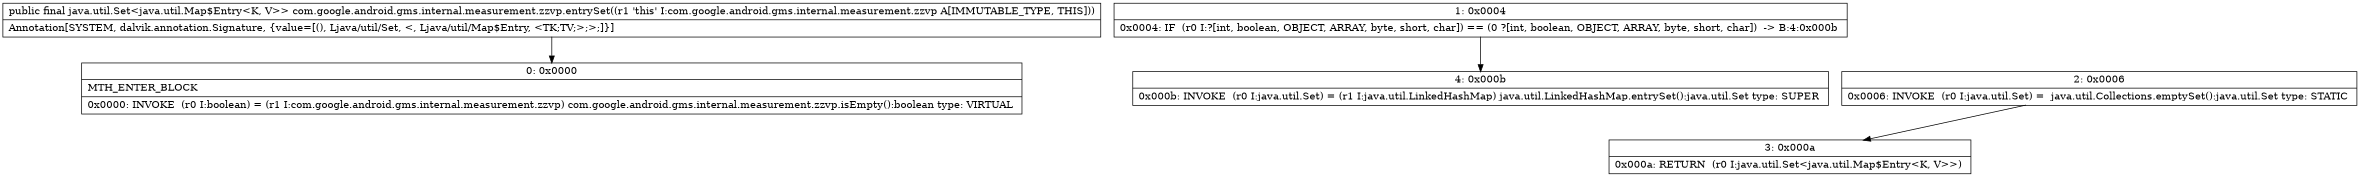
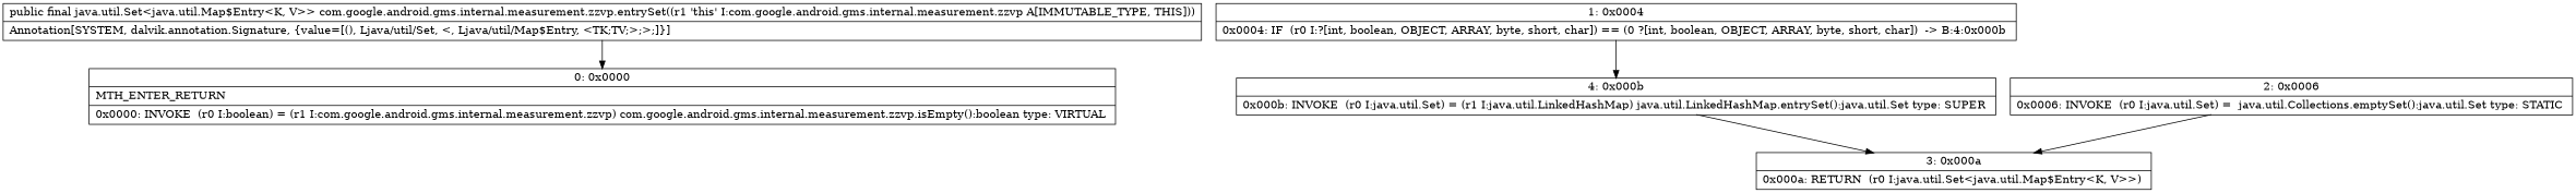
  digraph {
    node [shape=record]
-   n1 [label="{0\:\ 0x0000|MTH_ENTER_BLOCK\l|0x0000: INVOKE  (r0 I:boolean) = (r1 I:com.google.android.gms.internal.measurement.zzvp) com.google.android.gms.internal.measurement.zzvp.isEmpty():boolean type: VIRTUAL \l}"]
+   n1 [label="{0\:\ 0x0000|MTH_ENTER_RETURN\l|0x0000: INVOKE  (r0 I:boolean) = (r1 I:com.google.android.gms.internal.measurement.zzvp) com.google.android.gms.internal.measurement.zzvp.isEmpty():boolean type: VIRTUAL \l}"]
    n2 [label="{1\:\ 0x0004|0x0004: IF  (r0 I:?[int, boolean, OBJECT, ARRAY, byte, short, char]) == (0 ?[int, boolean, OBJECT, ARRAY, byte, short, char])  \-\> B:4:0x000b \l}"]
    n3 [label="{4\:\ 0x000b|0x000b: INVOKE  (r0 I:java.util.Set) = (r1 I:java.util.LinkedHashMap) java.util.LinkedHashMap.entrySet():java.util.Set type: SUPER \l}"]
    n4 [label="{2\:\ 0x0006|0x0006: INVOKE  (r0 I:java.util.Set) =  java.util.Collections.emptySet():java.util.Set type: STATIC \l}"]
    n5 [label="{3\:\ 0x000a|0x000a: RETURN  (r0 I:java.util.Set\<java.util.Map$Entry\<K, V\>\>) \l}"]
    n6 [label="{public final java.util.Set\<java.util.Map$Entry\<K, V\>\> com.google.android.gms.internal.measurement.zzvp.entrySet((r1 'this' I:com.google.android.gms.internal.measurement.zzvp A[IMMUTABLE_TYPE, THIS]))  | Annotation[SYSTEM, dalvik.annotation.Signature, \{value=[(), Ljava\/util\/Set, \<, Ljava\/util\/Map$Entry, \<TK;TV;\>;\>;]\}]\l}"]
    n2 -> n3
+   n3 -> n5
    n4 -> n5
    n6 -> n1
  }
